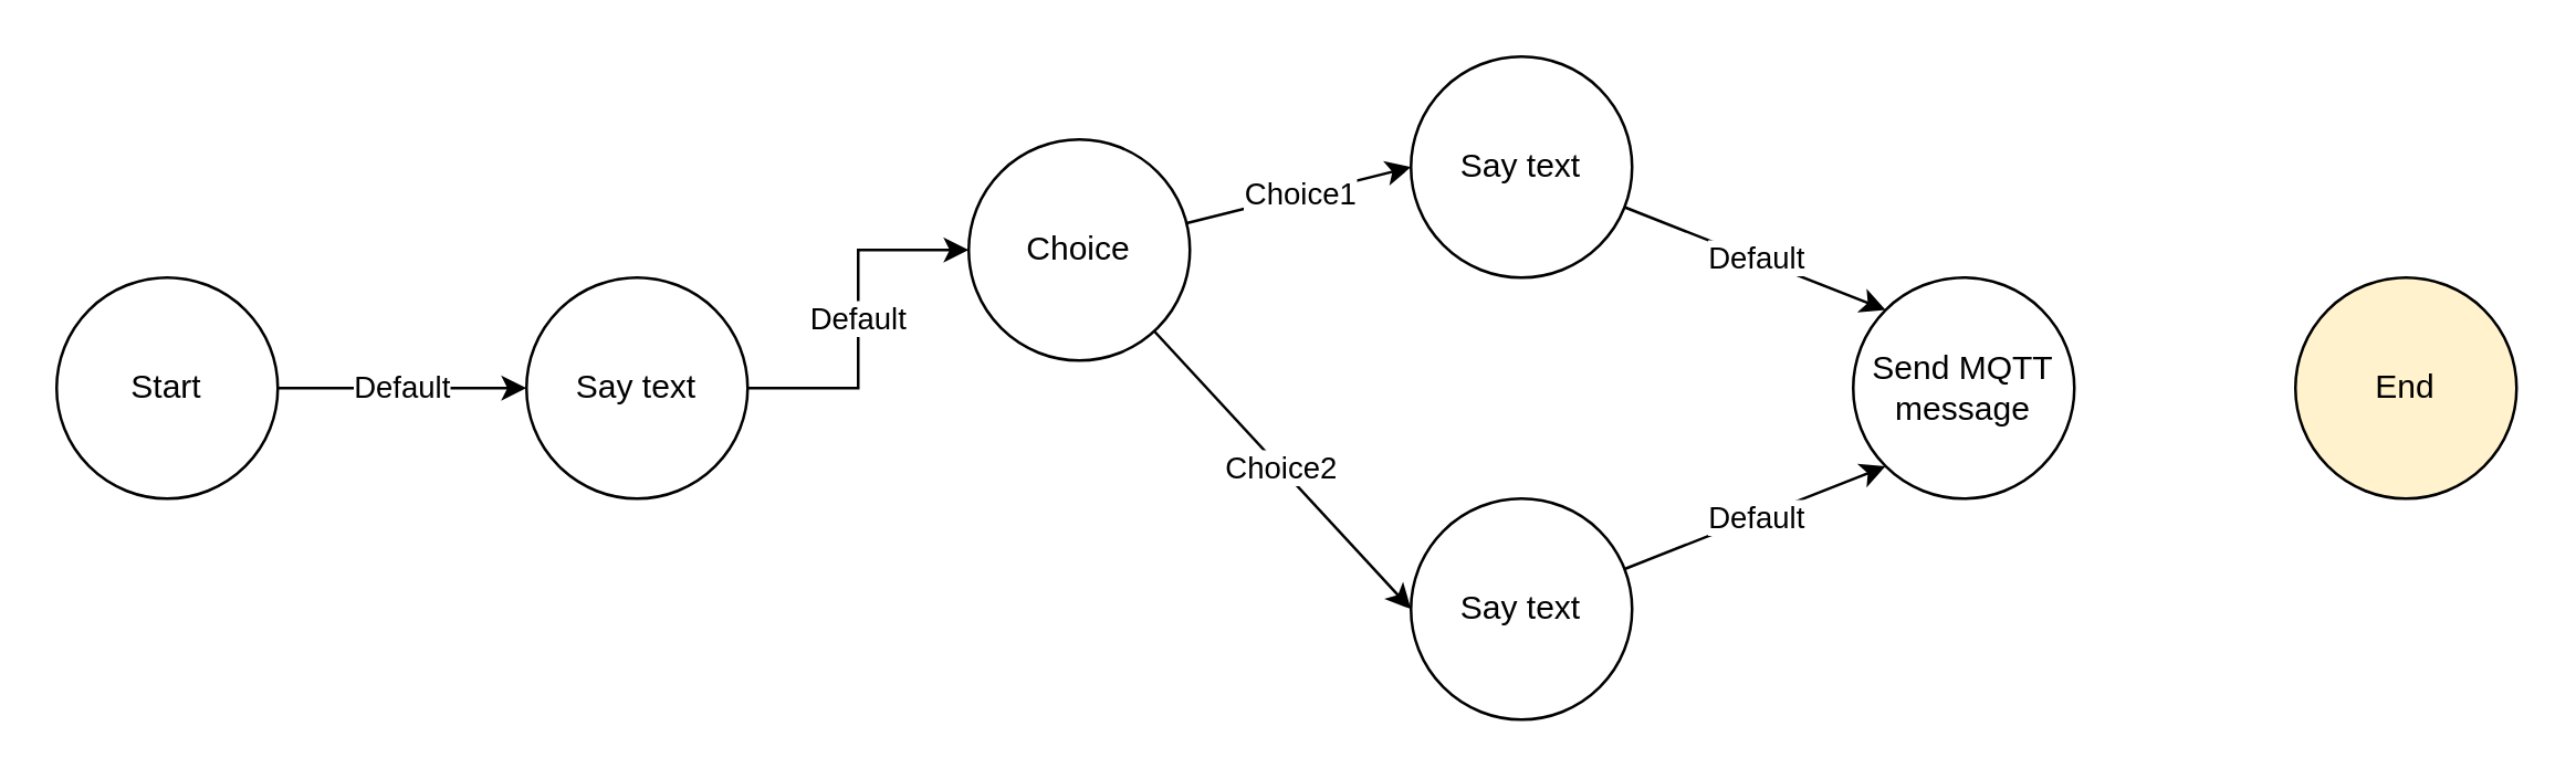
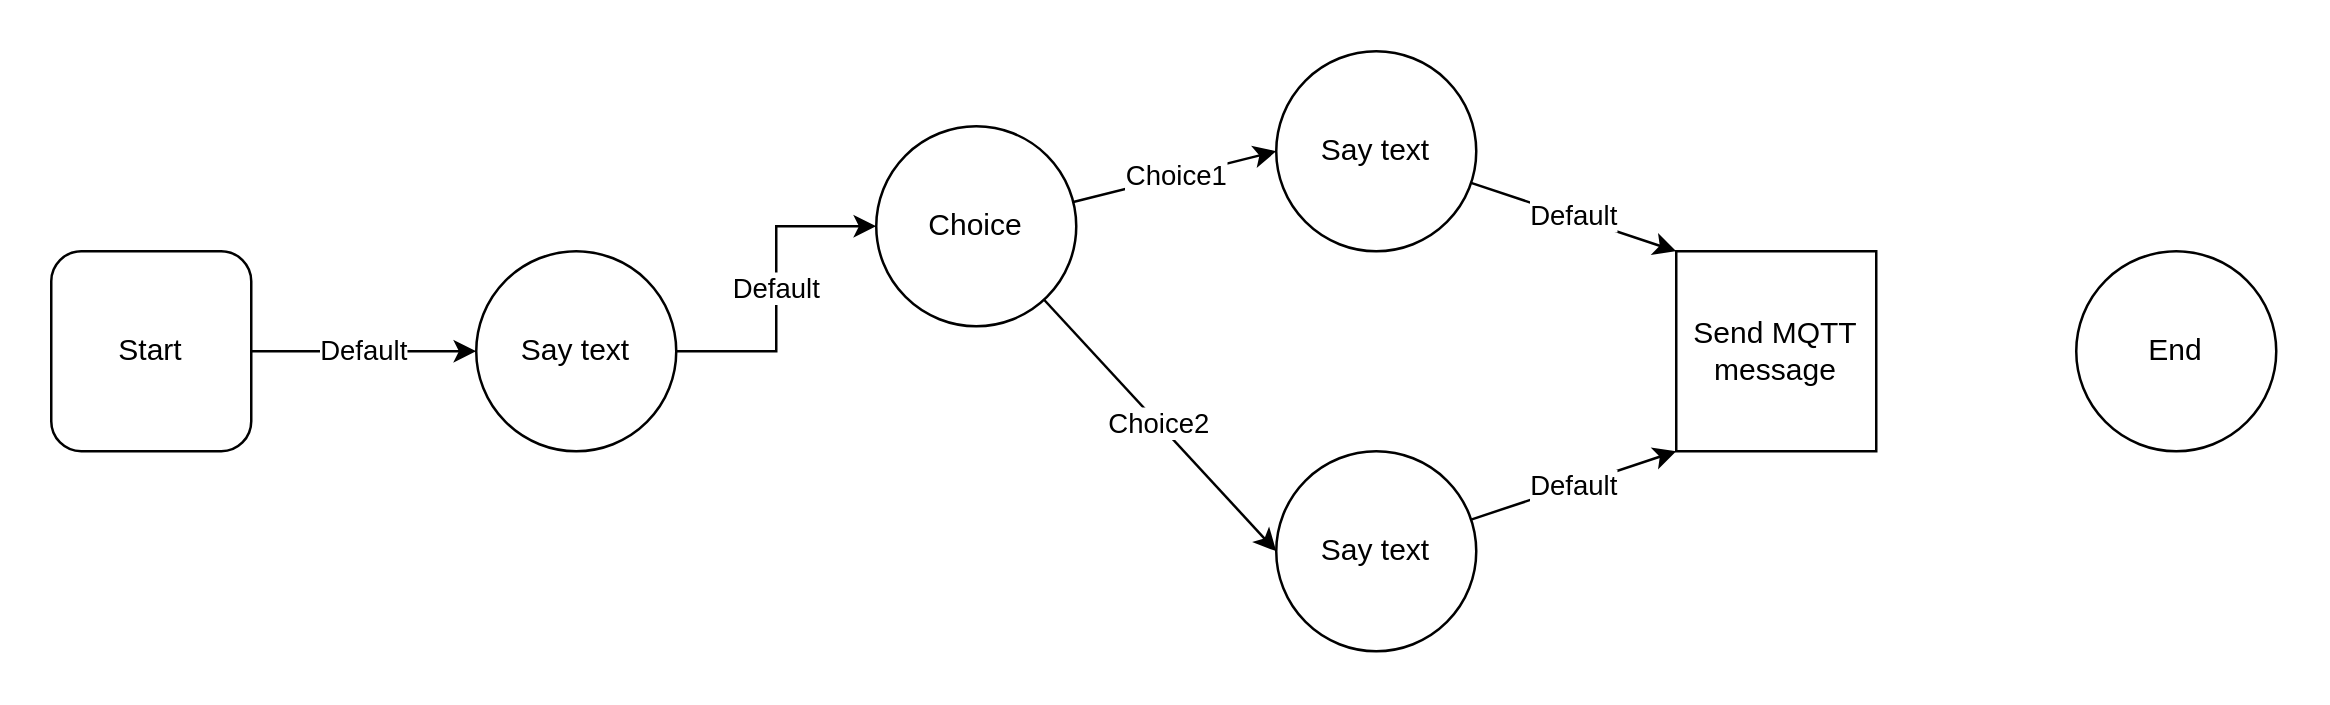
  <mxCell id="0" />
  <mxCell id="1" parent="0" />
  <mxCell id="2" value="Default" style="edgeStyle=orthogonalEdgeStyle;rounded=0;orthogonalLoop=1;jettySize=auto;html=1;" edge="1" parent="1" source="3" target="5"><mxGeometry relative="1" as="geometry" /></mxCell>
- <mxCell id="3" value="Start" style="ellipse;whiteSpace=wrap;html=1;" vertex="1" parent="1"><mxGeometry x="20" y="100" width="80" height="80" as="geometry" /></mxCell>
+ <mxCell id="3" value="Start" style="whiteSpace=wrap;html=1;rounded=1;" vertex="1" parent="1"><mxGeometry x="20" y="100" width="80" height="80" as="geometry" /></mxCell>
  <mxCell id="4" value="Default" style="edgeStyle=orthogonalEdgeStyle;rounded=0;orthogonalLoop=1;jettySize=auto;html=1;" edge="1" parent="1" source="5" target="8"><mxGeometry relative="1" as="geometry" /></mxCell>
  <mxCell id="5" value="Say text" style="ellipse;whiteSpace=wrap;html=1;" vertex="1" parent="1"><mxGeometry x="190" y="100" width="80" height="80" as="geometry" /></mxCell>
  <mxCell id="6" value="Choice1" style="rounded=0;orthogonalLoop=1;jettySize=auto;html=1;entryX=0;entryY=0.5;entryDx=0;entryDy=0;" edge="1" parent="1" source="8" target="12"><mxGeometry relative="1" as="geometry" /></mxCell>
  <mxCell id="7" value="Choice2" style="edgeStyle=none;rounded=0;orthogonalLoop=1;jettySize=auto;html=1;entryX=0;entryY=0.5;entryDx=0;entryDy=0;" edge="1" parent="1" source="8" target="10"><mxGeometry relative="1" as="geometry" /></mxCell>
  <mxCell id="8" value="Choice" style="ellipse;whiteSpace=wrap;html=1;" vertex="1" parent="1"><mxGeometry x="350" y="50" width="80" height="80" as="geometry" /></mxCell>
  <mxCell id="9" value="Default" style="edgeStyle=none;rounded=0;orthogonalLoop=1;jettySize=auto;html=1;entryX=0;entryY=1;entryDx=0;entryDy=0;" edge="1" parent="1" source="10" target="13"><mxGeometry relative="1" as="geometry" /></mxCell>
  <mxCell id="10" value="Say text" style="ellipse;whiteSpace=wrap;html=1;" vertex="1" parent="1"><mxGeometry x="510" y="180" width="80" height="80" as="geometry" /></mxCell>
  <mxCell id="11" value="Default" style="edgeStyle=none;rounded=0;orthogonalLoop=1;jettySize=auto;html=1;entryX=0;entryY=0;entryDx=0;entryDy=0;" edge="1" parent="1" source="12" target="13"><mxGeometry relative="1" as="geometry" /></mxCell>
  <mxCell id="12" value="Say text" style="ellipse;whiteSpace=wrap;html=1;" vertex="1" parent="1"><mxGeometry x="510" width="80" height="80" as="geometry" y="20" /></mxCell>
- <mxCell id="13" value="Send MQTT message" style="ellipse;whiteSpace=wrap;html=1;" vertex="1" parent="1"><mxGeometry x="670" y="100" width="80" height="80" as="geometry" /></mxCell>
- <mxCell id="14" value="End" style="ellipse;whiteSpace=wrap;html=1;fillColor=#fff2cc;" vertex="1" parent="1"><mxGeometry x="830" y="100" width="80" height="80" as="geometry" /></mxCell>
+ <mxCell id="13" value="Send MQTT message" style="whiteSpace=wrap;html=1;rounded=0;" vertex="1" parent="1"><mxGeometry x="670" y="100" width="80" height="80" as="geometry" /></mxCell>
+ <mxCell id="14" value="End" style="ellipse;whiteSpace=wrap;html=1;" vertex="1" parent="1"><mxGeometry x="830" y="100" width="80" height="80" as="geometry" /></mxCell>
